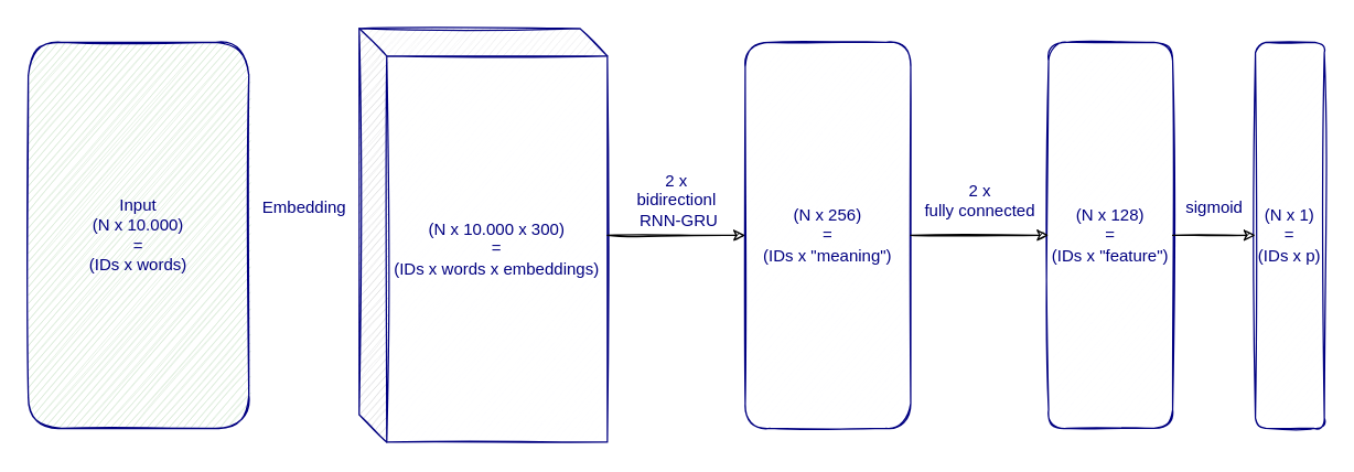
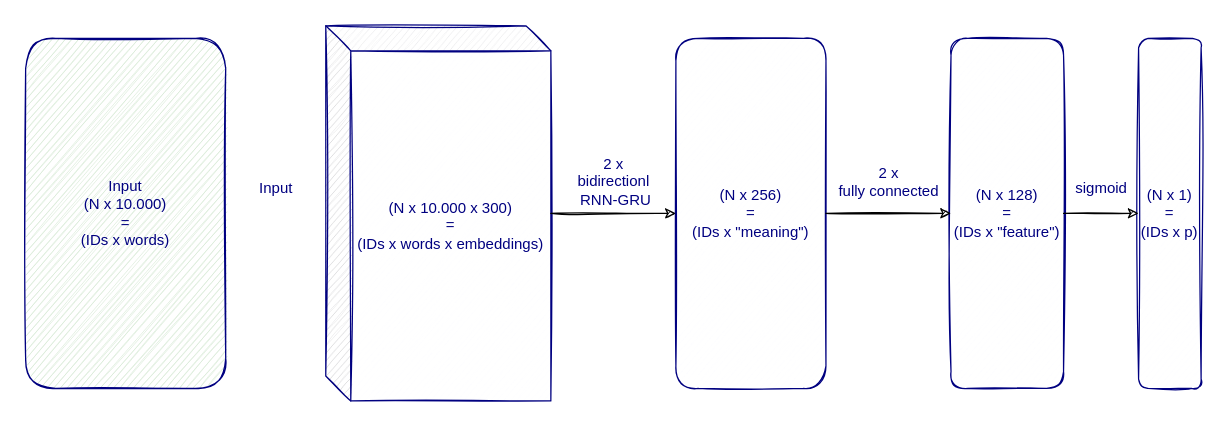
  <mxCell id="0" />
  <mxCell id="1" parent="0" />
  <mxCell id="2" value="" style="group" parent="1" vertex="1" connectable="0"><mxGeometry x="20" y="20" width="920" height="300" as="geometry" /></mxCell>
  <mxCell id="3" value="Input&lt;br&gt;(N x 10.000)&lt;br&gt;=&lt;br&gt;(IDs x words)" style="rounded=1;whiteSpace=wrap;html=1;sketch=1;fillColor=#d5e8d4;fontColor=#000080;strokeColor=#000080;" parent="2" vertex="1"><mxGeometry y="10" width="160" height="280" as="geometry" /></mxCell>
  <mxCell id="4" value="(N x 10.000 x 300)&lt;br&gt;=&lt;br&gt;(IDs x words x embeddings)" style="shape=cube;whiteSpace=wrap;html=1;boundedLbl=1;backgroundOutline=1;darkOpacity=0.05;darkOpacity2=0.1;sketch=1;fontColor=#000080;strokeColor=#000080;fillColor=#FEFEFF;" parent="2" vertex="1"><mxGeometry x="240" width="180" height="300" as="geometry" /></mxCell>
  <mxCell id="5" value="(N x 256)&lt;br&gt;=&lt;br&gt;(IDs x &quot;meaning&quot;)" style="rounded=1;whiteSpace=wrap;html=1;sketch=1;fontColor=#000080;strokeColor=#000080;fillColor=#FEFEFF;" parent="2" vertex="1"><mxGeometry x="520" y="10" width="120" height="280" as="geometry" /></mxCell>
  <mxCell id="6" style="edgeStyle=orthogonalEdgeStyle;rounded=0;sketch=1;orthogonalLoop=1;jettySize=auto;html=1;entryX=0;entryY=0.5;entryDx=0;entryDy=0;fontColor=#000080;" parent="2" source="4" target="5" edge="1"><mxGeometry relative="1" as="geometry" /></mxCell>
- <mxCell id="7" value="Embedding" style="text;html=1;align=center;verticalAlign=middle;resizable=0;points=[];autosize=1;strokeColor=none;fillColor=none;fontColor=#000080;" parent="2" vertex="1"><mxGeometry x="160" y="120" width="80" height="20" as="geometry" /></mxCell>
+ <mxCell id="7" value="Input" style="text;html=1;align=center;verticalAlign=middle;resizable=0;points=[];autosize=1;strokeColor=none;fillColor=none;fontColor=#000080;" parent="2" vertex="1"><mxGeometry x="160" y="120" width="80" height="20" as="geometry" /></mxCell>
  <mxCell id="8" value="2 x &lt;br&gt;bidirectionl&lt;br&gt;&amp;nbsp;RNN-GRU" style="text;html=1;align=center;verticalAlign=middle;resizable=0;points=[];autosize=1;strokeColor=none;fillColor=none;fontColor=#000080;" parent="2" vertex="1"><mxGeometry x="430" y="100" width="80" height="50" as="geometry" /></mxCell>
  <mxCell id="9" value="(N x 128)&lt;br&gt;=&lt;br&gt;(IDs&amp;nbsp;x &quot;feature&quot;)" style="rounded=1;whiteSpace=wrap;html=1;sketch=1;fontColor=#000080;strokeColor=#000080;fillColor=#FEFEFF;" parent="2" vertex="1"><mxGeometry x="740" y="10" width="90" height="280" as="geometry" /></mxCell>
  <mxCell id="10" style="edgeStyle=orthogonalEdgeStyle;rounded=0;sketch=1;orthogonalLoop=1;jettySize=auto;html=1;entryX=0;entryY=0.5;entryDx=0;entryDy=0;fontColor=#000080;" parent="2" source="5" target="9" edge="1"><mxGeometry relative="1" as="geometry" /></mxCell>
  <mxCell id="11" value="2 x &lt;br&gt;fully connected" style="text;html=1;align=center;verticalAlign=middle;resizable=0;points=[];autosize=1;strokeColor=none;fillColor=none;fontColor=#000080;" parent="2" vertex="1"><mxGeometry x="640" y="110" width="100" height="30" as="geometry" /></mxCell>
  <mxCell id="12" value="(N x 1)&lt;br&gt;=&lt;br&gt;(IDs x p)" style="rounded=1;whiteSpace=wrap;html=1;sketch=1;fontColor=#000080;strokeColor=#000080;fillColor=#FEFEFF;" parent="2" vertex="1"><mxGeometry x="890" y="10" width="50" height="280" as="geometry" /></mxCell>
  <mxCell id="13" style="edgeStyle=orthogonalEdgeStyle;rounded=0;sketch=1;orthogonalLoop=1;jettySize=auto;html=1;entryX=0;entryY=0.5;entryDx=0;entryDy=0;fontColor=#000080;" parent="2" source="9" target="12" edge="1"><mxGeometry relative="1" as="geometry" /></mxCell>
  <mxCell id="14" value="sigmoid" style="text;html=1;align=center;verticalAlign=middle;resizable=0;points=[];autosize=1;strokeColor=none;fillColor=none;fontColor=#000080;" parent="2" vertex="1"><mxGeometry x="830" y="120" width="60" height="20" as="geometry" /></mxCell>
